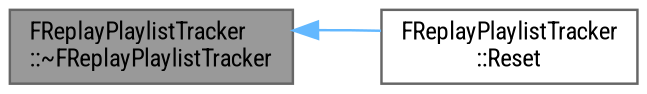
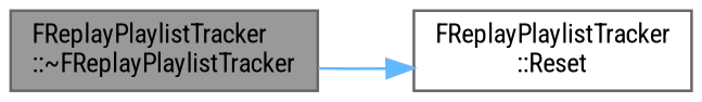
  digraph {
    rankdir=LR
    fontname="Roboto Condensed"
    node [fontname="Roboto Condensed" fontsize=10 shape=box style=filled]
    n1 [color=gray40 fillcolor=grey60 fontcolor=black height=0.2 label="FReplayPlaylistTracker\l::~FReplayPlaylistTracker" width=0.4]
    n2 [color=grey40 fillcolor=white height=0.2 label="FReplayPlaylistTracker\l::Reset" width=0.4]
-   n2 -> n1 [color=steelblue1 fontname="Roboto Condensed" fontsize=10 labelfontname=Helvetica labelfontsize=10 style=solid]
+   n1 -> n2 [color=steelblue1 fontname="Roboto Condensed" fontsize=10 labelfontname=Helvetica labelfontsize=10 style=solid]
  }
